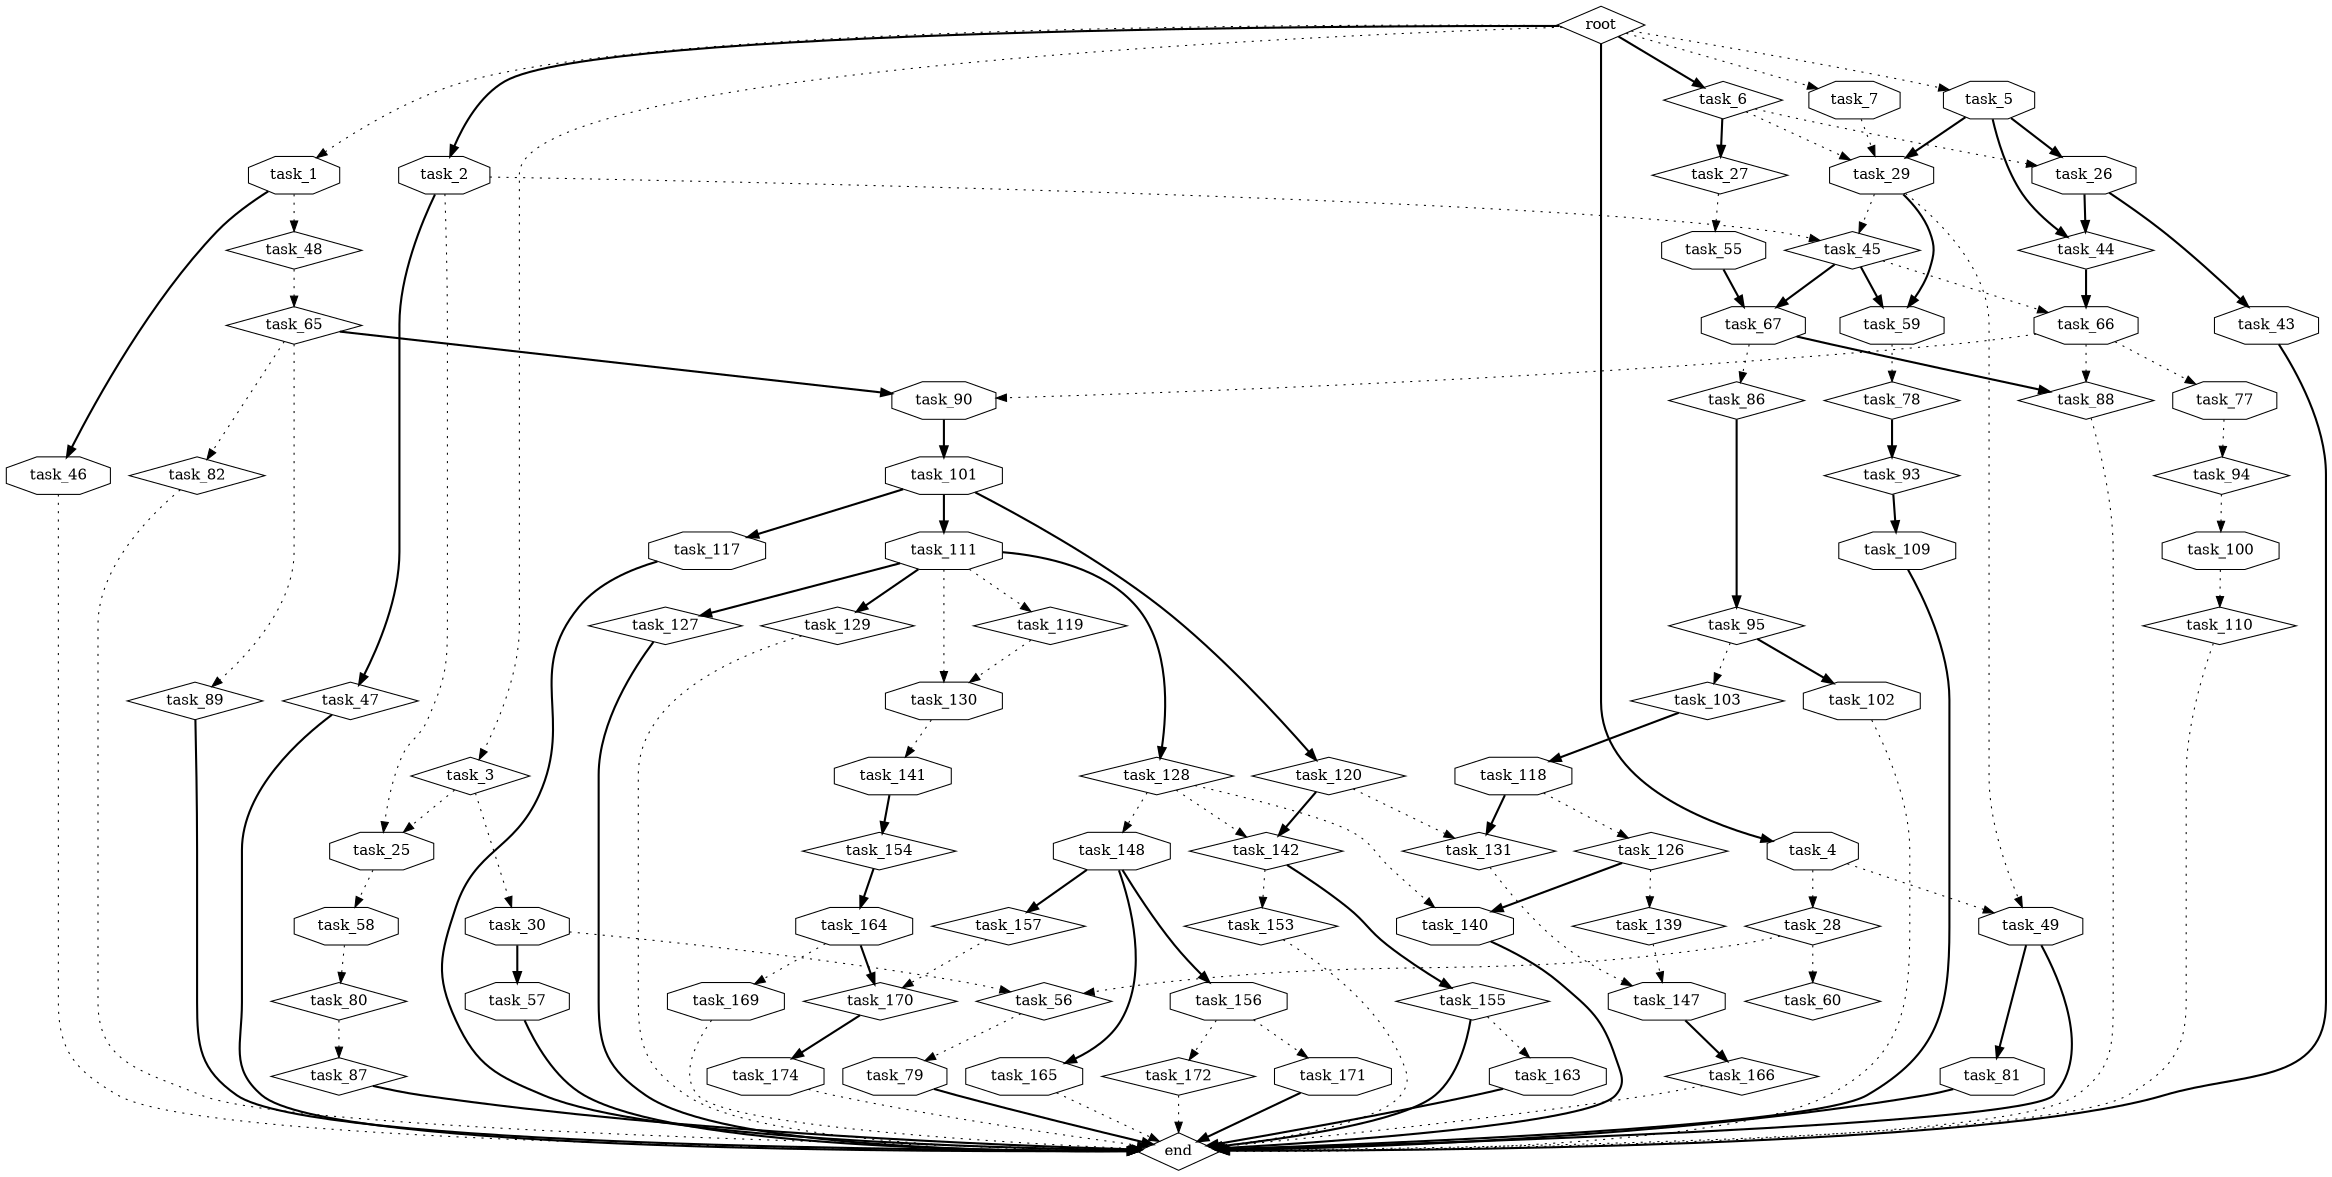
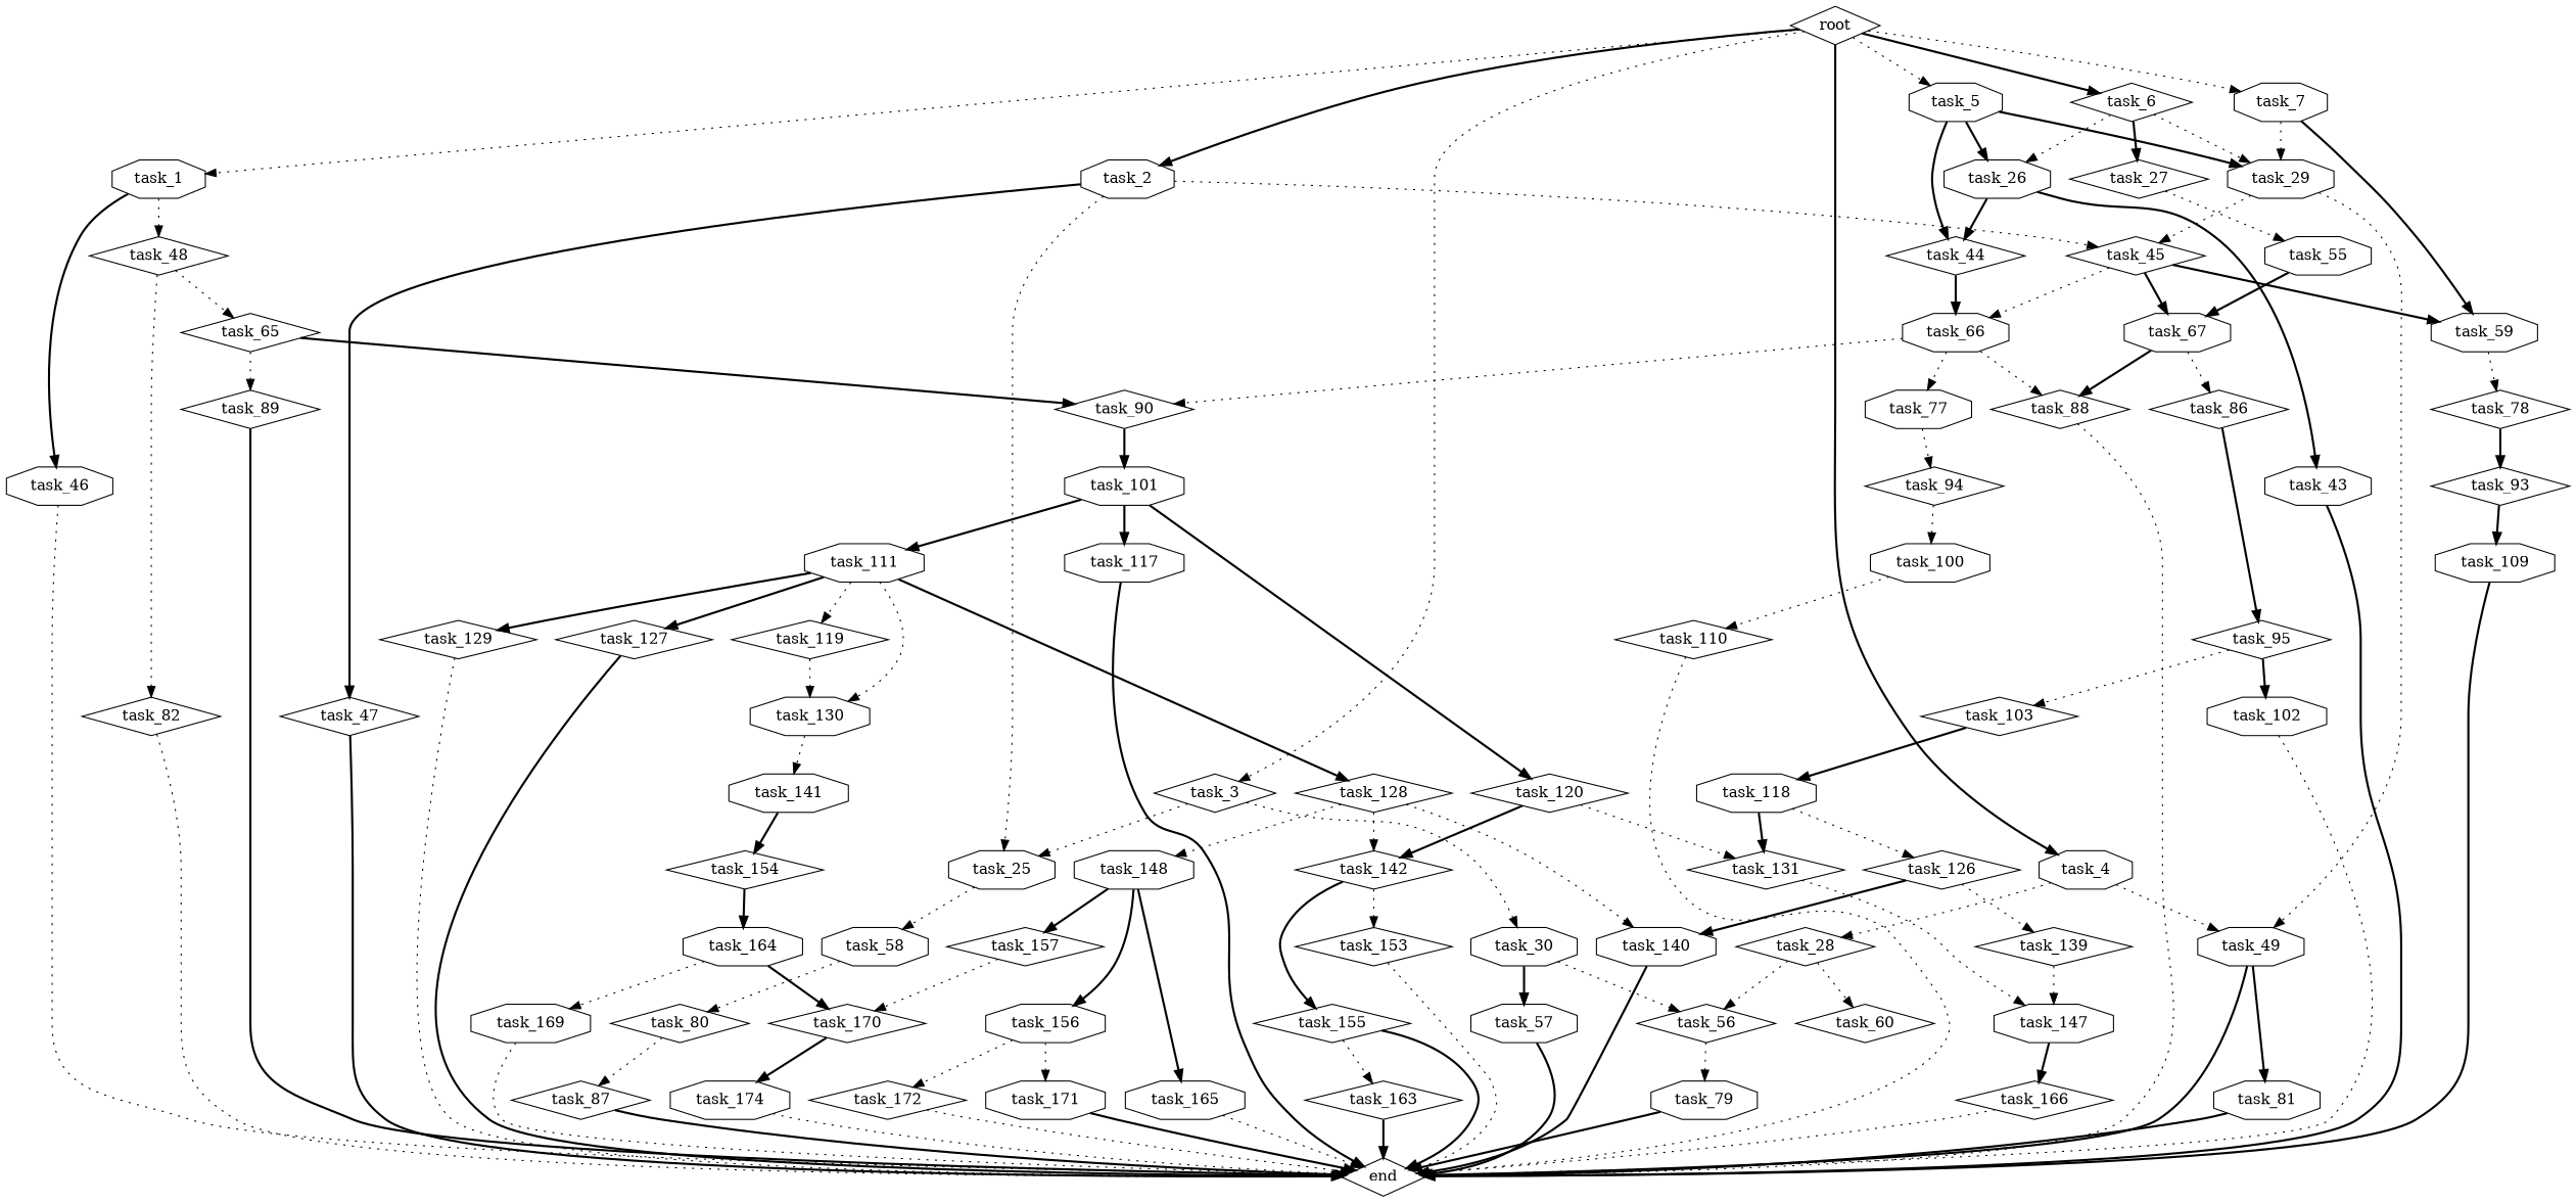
  digraph {
    node [shape=diamond]
    edge [style=dotted]
    task_1 [shape=octagon]
    root
    task_2 [shape=octagon]
    task_3
    task_4 [shape=octagon]
    task_5 [shape=octagon]
    task_6
    task_7 [shape=octagon]
    task_46 [shape=octagon]
    task_48
    task_25 [shape=octagon]
    task_45
    task_47
    task_30 [shape=octagon]
    task_28
    task_49 [shape=octagon]
    task_26 [shape=octagon]
    task_29 [shape=octagon]
    task_44
    task_27
    end
    task_65
    task_58 [shape=octagon]
    task_59 [shape=octagon]
    task_66 [shape=octagon]
    task_67 [shape=octagon]
    task_56
    task_57 [shape=octagon]
    task_60
    task_81 [shape=octagon]
    task_43 [shape=octagon]
    task_55 [shape=octagon]
    task_80
    task_79 [shape=octagon]
    task_78
-   task_90 [shape=octagon]
+   task_90
    task_77 [shape=octagon]
    task_88
    task_86
    task_82
    task_89
    task_87
    task_93
    task_101 [shape=octagon]
    task_94
    task_95
    task_100 [shape=octagon]
    task_109 [shape=octagon]
    task_102 [shape=octagon]
    task_103
    task_111 [shape=octagon]
    task_117 [shape=octagon]
    task_120
    task_110
    task_118 [shape=octagon]
    task_119
    task_127
    task_128
    task_129
    task_130 [shape=octagon]
    task_131
    task_142
    task_126
    task_140 [shape=octagon]
    task_148 [shape=octagon]
    task_141 [shape=octagon]
    task_139
    task_147 [shape=octagon]
    task_153
    task_155
    task_156 [shape=octagon]
    task_157
    task_165 [shape=octagon]
    task_154
    task_166
    task_164 [shape=octagon]
-   task_163 [shape=octagon]
+   task_163
    task_171 [shape=octagon]
    task_172
    task_170
    task_169 [shape=octagon]
    task_174 [shape=octagon]
    task_1 -> task_46 [style=bold]
    task_1 -> task_48
    root -> task_1
    root -> task_2 [style=bold]
    root -> task_3
    root -> task_4 [style=bold]
    root -> task_5
    root -> task_6 [style=bold]
    root -> task_7
    task_2 -> task_25
    task_2 -> task_45
    task_2 -> task_47 [style=bold]
    task_3 -> task_25
    task_3 -> task_30
    task_4 -> task_28
    task_4 -> task_49
    task_5 -> task_26 [style=bold]
    task_5 -> task_29 [style=bold]
    task_5 -> task_44 [style=bold]
    task_6 -> task_26
    task_6 -> task_29
    task_6 -> task_27 [style=bold]
    task_7 -> task_29
    task_46 -> end
    task_48 -> task_65
    task_25 -> task_58
    task_45 -> task_59 [style=bold]
    task_45 -> task_66
    task_45 -> task_67 [style=bold]
    task_47 -> end [style=bold]
    task_30 -> task_56
    task_30 -> task_57 [style=bold]
    task_28 -> task_56
    task_28 -> task_60
    task_49 -> end [style=bold]
    task_49 -> task_81 [style=bold]
    task_26 -> task_44 [style=bold]
    task_26 -> task_43 [style=bold]
    task_29 -> task_45
    task_29 -> task_49
-   task_29 -> task_59 [style=bold]
+   task_7 -> task_59 [style=bold]
    task_44 -> task_66 [style=bold]
    task_27 -> task_55
    task_65 -> task_90 [style=bold]
-   task_65 -> task_82
+   task_48 -> task_82
    task_65 -> task_89
    task_58 -> task_80
    task_59 -> task_78
    task_66 -> task_90
    task_66 -> task_77
    task_66 -> task_88
    task_67 -> task_88 [style=bold]
    task_67 -> task_86
    task_56 -> task_79
    task_57 -> end [style=bold]
    task_81 -> end [style=bold]
    task_43 -> end [style=bold]
    task_55 -> task_67 [style=bold]
    task_80 -> task_87
    task_79 -> end [style=bold]
    task_78 -> task_93 [style=bold]
    task_90 -> task_101 [style=bold]
    task_77 -> task_94
    task_88 -> end
    task_86 -> task_95 [style=bold]
    task_82 -> end
    task_89 -> end [style=bold]
    task_87 -> end [style=bold]
    task_93 -> task_109 [style=bold]
    task_101 -> task_111 [style=bold]
    task_101 -> task_117 [style=bold]
    task_101 -> task_120 [style=bold]
    task_94 -> task_100
    task_95 -> task_102 [style=bold]
    task_95 -> task_103
    task_100 -> task_110
    task_109 -> end [style=bold]
    task_102 -> end
    task_103 -> task_118 [style=bold]
    task_111 -> task_119
    task_111 -> task_127 [style=bold]
    task_111 -> task_128 [style=bold]
    task_111 -> task_129 [style=bold]
    task_111 -> task_130
    task_117 -> end [style=bold]
    task_120 -> task_131
    task_120 -> task_142 [style=bold]
    task_110 -> end
    task_118 -> task_131 [style=bold]
    task_118 -> task_126
    task_119 -> task_130
    task_127 -> end [style=bold]
    task_128 -> task_142
    task_128 -> task_140
    task_128 -> task_148
    task_129 -> end
    task_130 -> task_141
    task_131 -> task_147
    task_142 -> task_153
    task_142 -> task_155 [style=bold]
    task_126 -> task_140 [style=bold]
    task_126 -> task_139
    task_140 -> end [style=bold]
    task_148 -> task_156 [style=bold]
    task_148 -> task_157 [style=bold]
    task_148 -> task_165 [style=bold]
    task_141 -> task_154 [style=bold]
    task_139 -> task_147
    task_147 -> task_166 [style=bold]
    task_153 -> end
    task_155 -> end [style=bold]
    task_155 -> task_163
    task_156 -> task_171
    task_156 -> task_172
    task_157 -> task_170
    task_165 -> end
    task_154 -> task_164 [style=bold]
    task_166 -> end
    task_164 -> task_170 [style=bold]
    task_164 -> task_169
    task_163 -> end [style=bold]
    task_171 -> end [style=bold]
    task_172 -> end
    task_170 -> task_174 [style=bold]
    task_169 -> end
    task_174 -> end
  }
